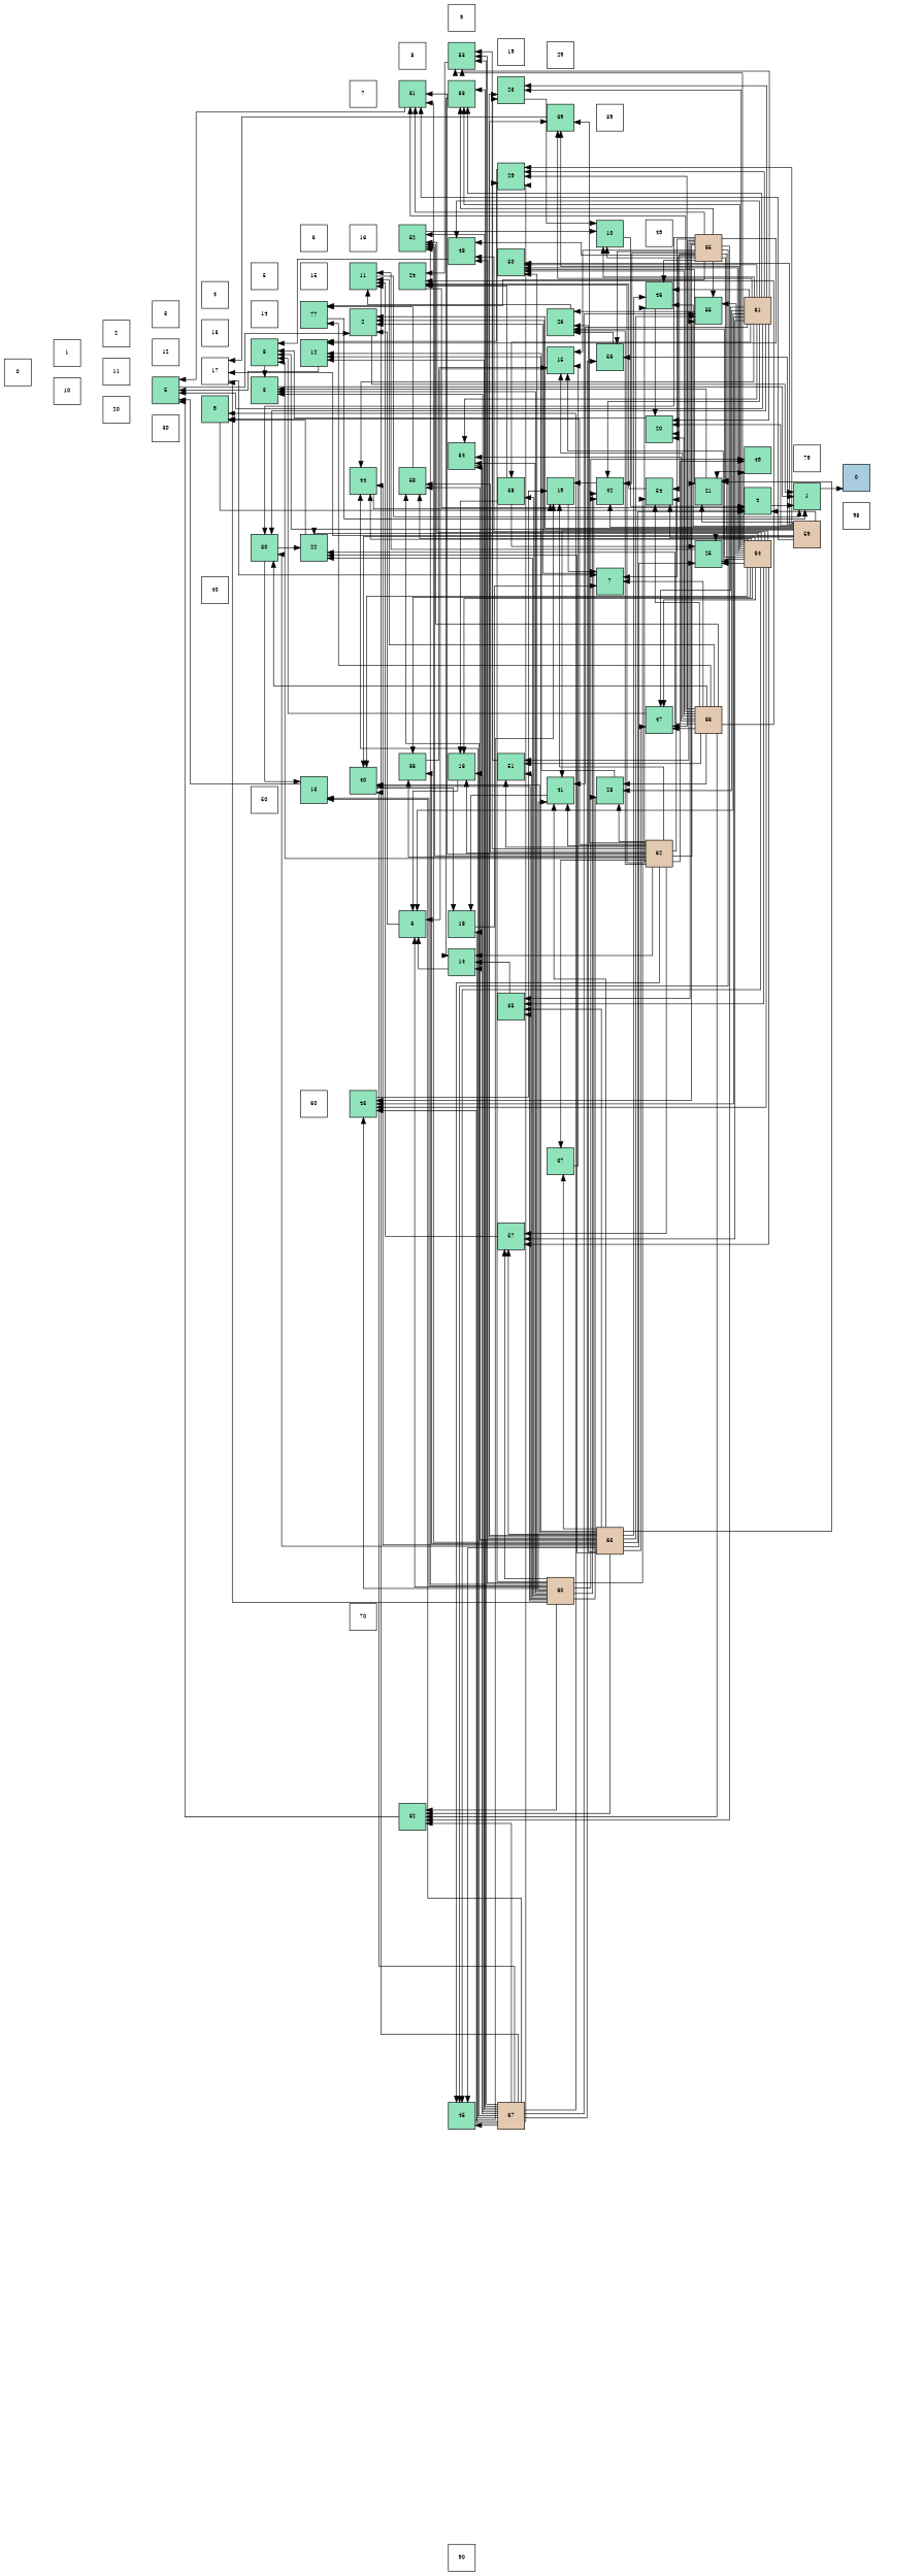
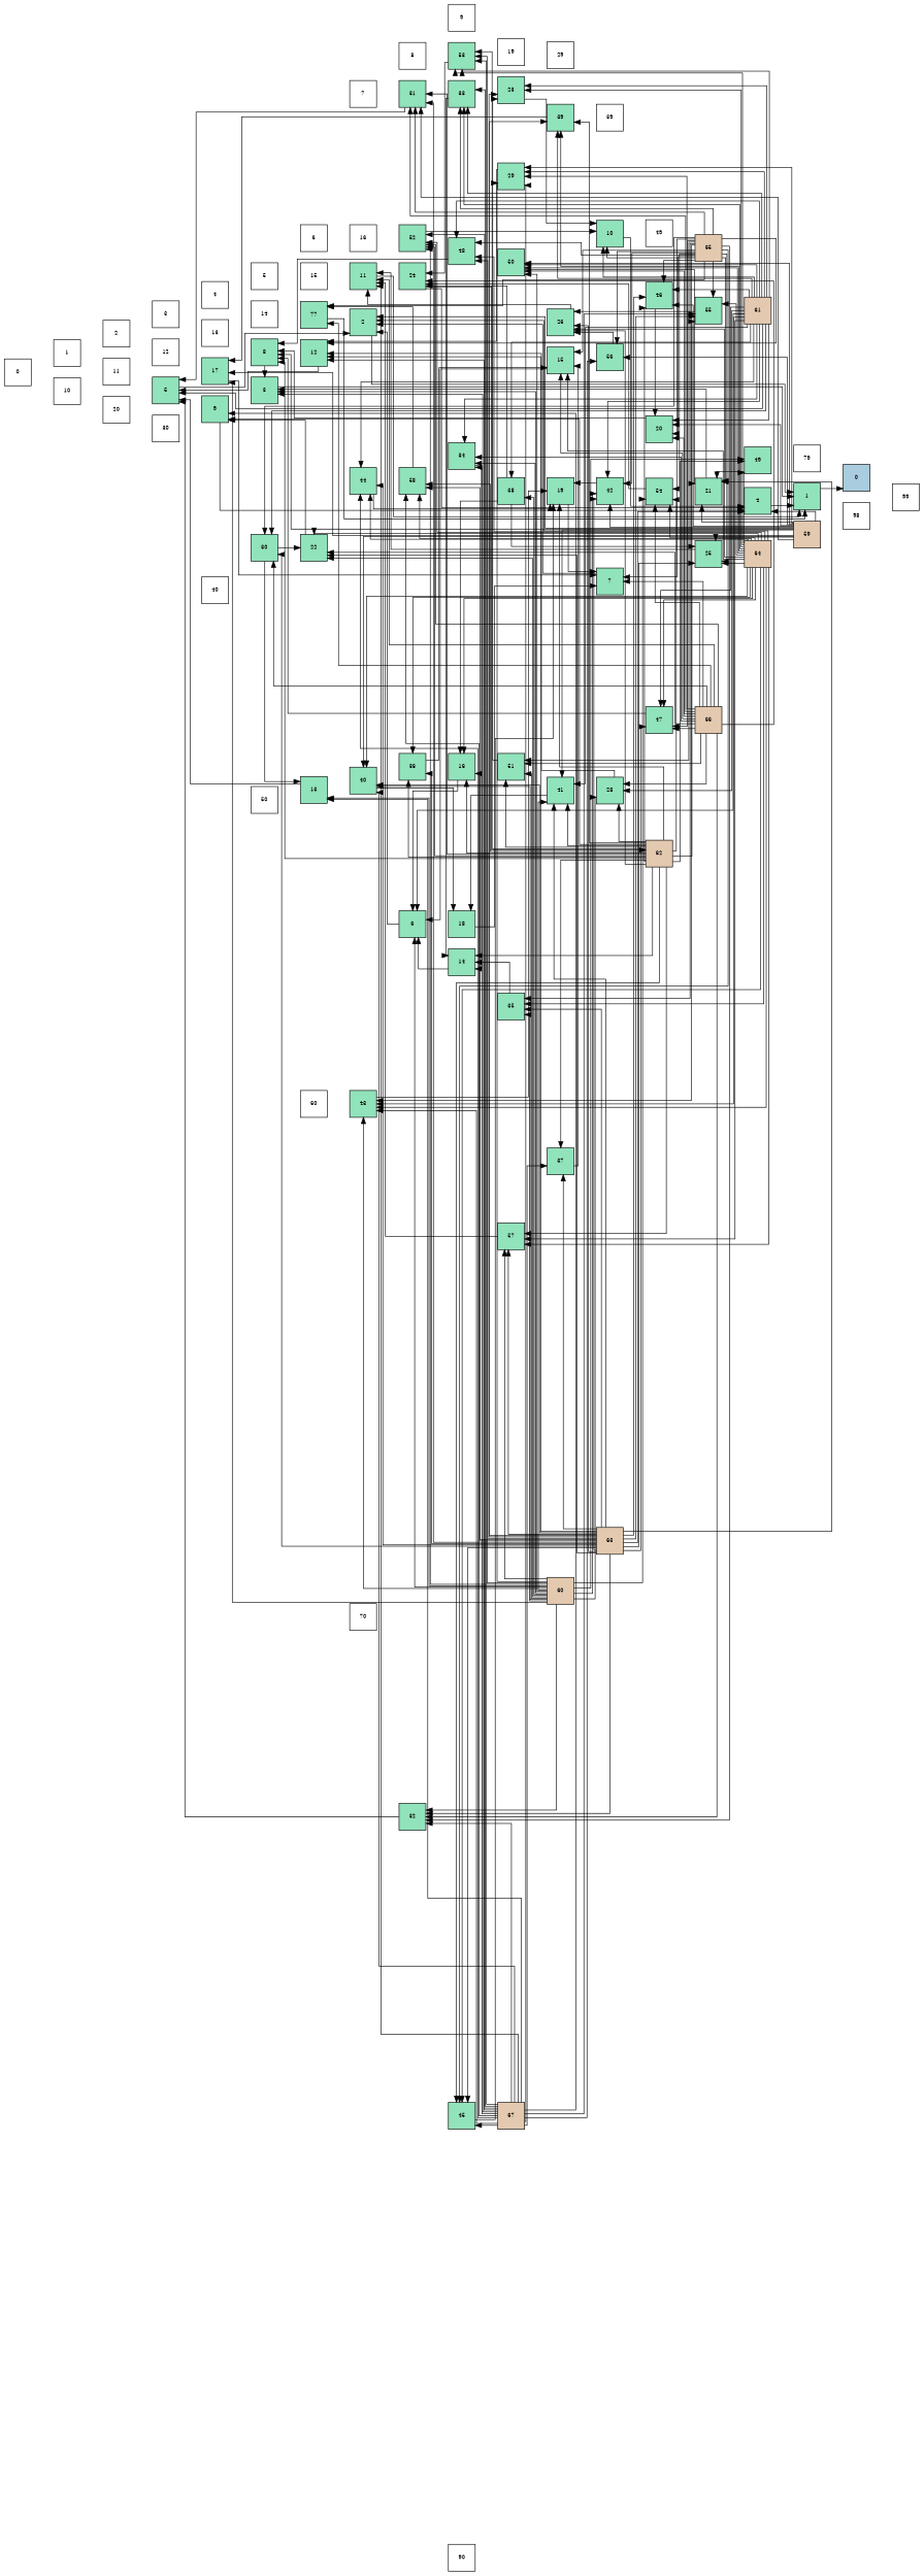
  digraph {
    rank=same
    rankdir=LR
    splines=ortho
    node [fillcolor="#91e3bb" fixedsize=true fontsize=8 shape=square style=filled]
    edge [constraint=false style=vis]
    n1 [fillcolor="#ffffff" label=0 width=0.6]
    n2 [fillcolor="#ffffff" label=1 width=0.6]
    n3 [fillcolor="#ffffff" label=10 width=0.6]
    n4 [fillcolor="#ffffff" label=2 width=0.6]
    n5 [fillcolor="#ffffff" label=11 width=0.6]
    n6 [fillcolor="#ffffff" label=20 width=0.6]
    n7 [fillcolor="#ffffff" label=3 width=0.6]
    n8 [fillcolor="#ffffff" label=12 width=0.6]
    n9 [label=5 width=0.6]
    n10 [fillcolor="#ffffff" label=4 width=0.6]
    n11 [fillcolor="#ffffff" label=13 width=0.6]
-   n12 [fillcolor="#ffffff" label=17 width=0.6]
+   n12 [label=17 width=0.6]
    n13 [fillcolor="#ffffff" label=5 width=0.6]
    n14 [fillcolor="#ffffff" label=14 width=0.6]
    n15 [label=8 width=0.6]
    n16 [fillcolor="#ffffff" label=6 width=0.6]
    n17 [fillcolor="#ffffff" label=15 width=0.6]
    n18 [label=77 width=0.6]
    n19 [fillcolor="#ffffff" label=7 width=0.6]
    n20 [fillcolor="#ffffff" label=16 width=0.6]
    n21 [label=11 width=0.6]
    n22 [fillcolor="#ffffff" label=8 width=0.6]
    n23 [label=31 width=0.6]
    n24 [label=52 width=0.6]
    n25 [fillcolor="#ffffff" label=9 width=0.6]
    n26 [label=53 width=0.6]
    n27 [label=33 width=0.6]
    n28 [fillcolor="#ffffff" label=19 width=0.6]
    n29 [label=23 width=0.6]
    n30 [label=24 width=0.6]
    n31 [fillcolor="#ffffff" label=29 width=0.6]
    n32 [fillcolor="#ffffff" label=30 width=0.6]
    n33 [label=9 width=0.6]
    n34 [label=2 width=0.6]
    n35 [label=3 width=0.6]
    n36 [label=7 width=0.6]
    n37 [label=12 width=0.6]
    n38 [label=1 width=0.6]
    n39 [label=48 width=0.6]
    n40 [label=10 width=0.6]
    n41 [label=29 width=0.6]
    n42 [label=14 width=0.6]
    n43 [label=39 width=0.6]
    n44 [label=4 width=0.6]
    n45 [label=34 width=0.6]
    n46 [fillcolor="#ffffff" label=39 width=0.6]
    n47 [fillcolor="#ffffff" label=40 width=0.6]
    n48 [label=30 width=0.6]
    n49 [label=58 width=0.6]
    n50 [label=22 width=0.6]
    n51 [label=54 width=0.6]
    n52 [label=47 width=0.6]
    n53 [label=44 width=0.6]
    n54 [fillcolor="#a9ccde" label=0 width=0.6]
    n55 [fillcolor="#ffffff" label=98 width=0.6]
    n56 [label=50 width=0.6]
    n57 [fillcolor="#ffffff" label=49 width=0.6]
    n58 [label=46 width=0.6]
    n59 [label=26 width=0.6]
    n60 [label=6 width=0.6]
    n61 [label=35 width=0.6]
    n62 [label=57 width=0.6]
    n63 [fillcolor="#ffffff" label=50 width=0.6]
    n64 [label=13 width=0.6]
    n65 [fillcolor="#e3c9af" label=59 width=0.6]
    n66 [label=40 width=0.6]
    n67 [label=36 width=0.6]
    n68 [label=19 width=0.6]
    n69 [label=16 width=0.6]
    n70 [label=38 width=0.6]
    n71 [label=15 width=0.6]
    n72 [label=21 width=0.6]
    n73 [label=56 width=0.6]
    n74 [fillcolor="#e3c9af" label=65 width=0.6]
    n75 [fillcolor="#ffffff" label=60 width=0.6]
    n76 [label=43 width=0.6]
    n77 [label=18 width=0.6]
    n78 [label=42 width=0.6]
    n79 [label=51 width=0.6]
    n80 [label=25 width=0.6]
    n81 [label=49 width=0.6]
    n82 [label=20 width=0.6]
    n83 [label=55 width=0.6]
    n84 [fillcolor="#e3c9af" label=61 width=0.6]
    n85 [label=32 width=0.6]
    n86 [label=45 width=0.6]
    n87 [fillcolor="#ffffff" label=70 width=0.6]
    n88 [label=41 width=0.6]
    n89 [fillcolor="#e3c9af" label=64 width=0.6]
    n90 [fillcolor="#ffffff" label=79 width=0.6]
    n91 [label=28 width=0.6]
    n92 [label=37 width=0.6]
    n93 [fillcolor="#e3c9af" label=67 width=0.6]
    n94 [fillcolor="#e3c9af" label=66 width=0.6]
    n95 [fillcolor="#e3c9af" label=60 width=0.6]
    n96 [fillcolor="#e3c9af" label=62 width=0.6]
    n97 [fillcolor="#e3c9af" label=63 width=0.6]
+   n98 [fillcolor="#ffffff" label=99 width=0.6]
    n99 [fillcolor="#ffffff" label=90 width=0.6]
    n1 -> n2 [constraint=true style=invis]
    n1 -> n3 [constraint=true style=invis]
    n2 -> n4 [constraint=true style=invis]
    n2 -> n5 [constraint=true style=invis]
    n3 -> n5 [constraint=true style=invis]
    n3 -> n6 [constraint=true style=invis]
    n4 -> n7 [constraint=true style=invis]
    n4 -> n8 [constraint=true style=invis]
    n5 -> n8 [constraint=true style=invis]
    n5 -> n9 [constraint=true style=invis]
    n6 -> n9 [constraint=true style=invis]
    n6 -> n32 [constraint=true style=invis]
    n7 -> n10 [constraint=true style=invis]
    n7 -> n11 [constraint=true style=invis]
    n8 -> n11 [constraint=true style=invis]
    n8 -> n12 [constraint=true style=invis]
    n9 -> n12 [constraint=true style=invis]
    n9 -> n33 [constraint=true style=invis]
    n9 -> n34
    n10 -> n13 [constraint=true style=invis]
    n10 -> n14 [constraint=true style=invis]
    n11 -> n14 [constraint=true style=invis]
    n11 -> n15 [constraint=true style=invis]
    n12 -> n15 [constraint=true style=invis]
    n12 -> n35 [constraint=true style=invis]
    n12 -> n36
    n13 -> n16 [constraint=true style=invis]
    n13 -> n17 [constraint=true style=invis]
    n14 -> n17 [constraint=true style=invis]
    n14 -> n18 [constraint=true style=invis]
    n15 -> n18 [constraint=true style=invis]
    n15 -> n35
    n15 -> n37 [constraint=true style=invis]
    n16 -> n19 [constraint=true style=invis]
    n16 -> n20 [constraint=true style=invis]
    n17 -> n20 [constraint=true style=invis]
    n17 -> n21 [constraint=true style=invis]
    n18 -> n21 [constraint=true style=invis]
    n18 -> n34 [constraint=true style=invis]
    n18 -> n38
    n19 -> n22 [constraint=true style=invis]
    n19 -> n23 [constraint=true style=invis]
    n20 -> n23 [constraint=true style=invis]
    n20 -> n24 [constraint=true style=invis]
    n21 -> n24 [constraint=true style=invis]
    n21 -> n30 [constraint=true style=invis]
    n21 -> n38
    n22 -> n25 [constraint=true style=invis]
    n22 -> n26 [constraint=true style=invis]
    n23 -> n9
    n23 -> n26 [constraint=true style=invis]
    n23 -> n27 [constraint=true style=invis]
    n24 -> n27 [constraint=true style=invis]
    n24 -> n39 [constraint=true style=invis]
    n24 -> n40
    n25 -> n28 [constraint=true style=invis]
    n26 -> n28 [constraint=true style=invis]
    n26 -> n29 [constraint=true style=invis]
    n26 -> n30
    n27 -> n29 [constraint=true style=invis]
    n27 -> n41 [constraint=true style=invis]
    n27 -> n42
    n28 -> n31 [constraint=true style=invis]
    n29 -> n31 [constraint=true style=invis]
    n29 -> n40
    n29 -> n43 [constraint=true style=invis]
    n30 -> n39 [constraint=true style=invis]
    n30 -> n44
    n30 -> n45 [constraint=true style=invis]
    n31 -> n46 [constraint=true style=invis]
    n32 -> n33 [constraint=true style=invis]
    n32 -> n47 [constraint=true style=invis]
    n33 -> n35 [constraint=true style=invis]
    n33 -> n44
    n33 -> n48 [constraint=true style=invis]
    n34 -> n30 [constraint=true style=invis]
    n34 -> n38
    n34 -> n49 [constraint=true style=invis]
    n35 -> n37 [constraint=true style=invis]
    n35 -> n38
    n35 -> n50 [constraint=true style=invis]
    n36 -> n34
    n36 -> n51 [constraint=true style=invis]
    n36 -> n52 [constraint=true style=invis]
    n37 -> n9
    n37 -> n34 [constraint=true style=invis]
    n37 -> n53 [constraint=true style=invis]
    n38 -> n54
    n38 -> n54 [constraint=true style=invis]
    n38 -> n55 [constraint=true style=invis]
    n39 -> n15
    n39 -> n41 [constraint=true style=invis]
    n39 -> n56 [constraint=true style=invis]
    n40 -> n44
    n40 -> n57 [constraint=true style=invis]
    n40 -> n58 [constraint=true style=invis]
    n41 -> n37
    n41 -> n43 [constraint=true style=invis]
    n41 -> n59 [constraint=true style=invis]
    n42 -> n60
    n42 -> n61 [constraint=true style=invis]
    n42 -> n62 [constraint=true style=invis]
    n43 -> n12
    n43 -> n40 [constraint=true style=invis]
    n43 -> n46 [constraint=true style=invis]
    n44 -> n38
    n44 -> n38 [constraint=true style=invis]
    n44 -> n65 [constraint=true style=invis]
    n45 -> n42
    n45 -> n56 [constraint=true style=invis]
    n45 -> n70 [constraint=true style=invis]
    n46 -> n57 [constraint=true style=invis]
    n47 -> n48 [constraint=true style=invis]
    n47 -> n63 [constraint=true style=invis]
    n48 -> n50
    n48 -> n50 [constraint=true style=invis]
    n48 -> n64
    n48 -> n64 [constraint=true style=invis]
    n49 -> n18
    n49 -> n45 [constraint=true style=invis]
    n49 -> n69 [constraint=true style=invis]
    n50 -> n33
    n50 -> n53 [constraint=true style=invis]
    n50 -> n66 [constraint=true style=invis]
    n51 -> n30
    n51 -> n72 [constraint=true style=invis]
    n51 -> n80 [constraint=true style=invis]
    n52 -> n15
    n52 -> n80 [constraint=true style=invis]
    n52 -> n94 [constraint=true style=invis]
    n53 -> n49 [constraint=true style=invis]
    n53 -> n67 [constraint=true style=invis]
    n53 -> n68
+   n54 -> n98 [constraint=true style=invis]
+   n55 -> n98 [constraint=true style=invis]
    n56 -> n59 [constraint=true style=invis]
    n56 -> n71 [constraint=true style=invis]
    n56 -> n72
    n57 -> n74 [constraint=true style=invis]
    n58 -> n74 [constraint=true style=invis]
    n58 -> n82
    n58 -> n83 [constraint=true style=invis]
    n59 -> n21
    n59 -> n40 [constraint=true style=invis]
    n59 -> n73 [constraint=true style=invis]
    n60 -> n34
    n60 -> n42 [constraint=true style=invis]
    n60 -> n77 [constraint=true style=invis]
    n61 -> n42
    n61 -> n88 [constraint=true style=invis]
    n61 -> n92 [constraint=true style=invis]
    n62 -> n21
    n62 -> n92 [constraint=true style=invis]
    n62 -> n95 [constraint=true style=invis]
    n63 -> n64 [constraint=true style=invis]
    n63 -> n75 [constraint=true style=invis]
    n64 -> n9
    n64 -> n66 [constraint=true style=invis]
    n64 -> n76 [constraint=true style=invis]
    n65 -> n12
    n65 -> n15
    n65 -> n23
    n65 -> n34
    n65 -> n41
    n65 -> n44
    n65 -> n55 [constraint=true style=invis]
    n65 -> n56
    n65 -> n58
    n65 -> n66
    n65 -> n72
    n65 -> n73
    n65 -> n78
    n65 -> n80
    n65 -> n82
    n65 -> n88
    n66 -> n60 [constraint=true style=invis]
    n66 -> n67 [constraint=true style=invis]
    n66 -> n77
    n67 -> n69 [constraint=true style=invis]
    n67 -> n71
    n67 -> n77 [constraint=true style=invis]
    n68 -> n36
    n68 -> n36 [constraint=true style=invis]
    n68 -> n78 [constraint=true style=invis]
    n69 -> n60
    n69 -> n70 [constraint=true style=invis]
    n69 -> n79 [constraint=true style=invis]
    n70 -> n30
    n70 -> n68 [constraint=true style=invis]
    n70 -> n69
    n70 -> n71 [constraint=true style=invis]
    n70 -> n80
    n71 -> n60
    n71 -> n73 [constraint=true style=invis]
    n71 -> n78 [constraint=true style=invis]
    n72 -> n35
    n72 -> n44 [constraint=true style=invis]
    n72 -> n81 [constraint=true style=invis]
    n73 -> n58 [constraint=true style=invis]
    n73 -> n59
    n73 -> n82 [constraint=true style=invis]
    n74 -> n18
    n74 -> n23
    n74 -> n27
    n74 -> n36
    n74 -> n37
    n74 -> n39
    n74 -> n40
    n74 -> n48
    n74 -> n51
    n74 -> n52
    n74 -> n58
    n74 -> n61
    n74 -> n71
    n74 -> n72
    n74 -> n73
    n74 -> n76
    n74 -> n78
    n74 -> n79
    n74 -> n80
    n74 -> n82
    n74 -> n83
    n74 -> n84 [constraint=true style=invis]
    n74 -> n85
    n74 -> n86
    n75 -> n76 [constraint=true style=invis]
    n75 -> n87 [constraint=true style=invis]
    n76 -> n60 [constraint=true style=invis]
    n76 -> n68
    n76 -> n85 [constraint=true style=invis]
    n77 -> n36
    n77 -> n61 [constraint=true style=invis]
    n77 -> n79 [constraint=true style=invis]
    n78 -> n51 [constraint=true style=invis]
    n78 -> n68
    n78 -> n82 [constraint=true style=invis]
    n79 -> n29
    n79 -> n68 [constraint=true style=invis]
    n79 -> n88 [constraint=true style=invis]
    n80 -> n21
    n80 -> n44 [constraint=true style=invis]
    n80 -> n89 [constraint=true style=invis]
    n81 -> n38 [constraint=true style=invis]
    n81 -> n72
    n81 -> n90 [constraint=true style=invis]
    n82 -> n15
    n82 -> n72 [constraint=true style=invis]
    n82 -> n83 [constraint=true style=invis]
    n83 -> n59
    n83 -> n81 [constraint=true style=invis]
    n83 -> n84 [constraint=true style=invis]
    n84 -> n9
    n84 -> n26
    n84 -> n27
    n84 -> n29
    n84 -> n39
    n84 -> n40
    n84 -> n41
    n84 -> n43
    n84 -> n45
    n84 -> n48
    n84 -> n52
    n84 -> n53
    n84 -> n56
    n84 -> n58
    n84 -> n60
    n84 -> n62
    n84 -> n70
    n84 -> n76
    n84 -> n78
    n84 -> n82
    n84 -> n88
    n84 -> n90 [constraint=true style=invis]
    n84 -> n91
    n85 -> n9
    n85 -> n42 [constraint=true style=invis]
    n85 -> n86 [constraint=true style=invis]
    n86 -> n62 [constraint=true style=invis]
    n86 -> n68
    n86 -> n93 [constraint=true style=invis]
    n87 -> n85 [constraint=true style=invis]
    n88 -> n36 [constraint=true style=invis]
    n88 -> n77
    n88 -> n91 [constraint=true style=invis]
    n89 -> n24
    n89 -> n26
    n89 -> n27
    n89 -> n29
    n89 -> n34
    n89 -> n39
    n89 -> n43
    n89 -> n49
    n89 -> n50
    n89 -> n51
    n89 -> n52
    n89 -> n53
    n89 -> n56
    n89 -> n59
    n89 -> n61
    n89 -> n62
    n89 -> n65 [constraint=true style=invis]
    n89 -> n66
    n89 -> n67
    n89 -> n69
    n89 -> n71
    n89 -> n76
    n89 -> n80
    n89 -> n81
    n89 -> n83
    n89 -> n86
    n90 -> n54 [constraint=true style=invis]
    n91 -> n37
    n91 -> n52 [constraint=true style=invis]
    n91 -> n96 [constraint=true style=invis]
    n92 -> n71
    n92 -> n91 [constraint=true style=invis]
    n92 -> n97 [constraint=true style=invis]
    n93 -> n21
    n93 -> n24
    n93 -> n26
    n93 -> n27
    n93 -> n33
    n93 -> n35
    n93 -> n37
    n93 -> n41
    n93 -> n45
    n93 -> n49
    n93 -> n53
    n93 -> n64
    n93 -> n66
    n93 -> n73
    n93 -> n76
    n93 -> n83
    n93 -> n85
    n93 -> n86
-   n93 -> n77
+   n93 -> n92
    n93 -> n95 [constraint=true style=invis]
    n94 -> n18
    n94 -> n21
    n94 -> n23
    n94 -> n24
    n94 -> n30
    n94 -> n36
    n94 -> n41
    n94 -> n45
    n94 -> n48
    n94 -> n50
    n94 -> n51
    n94 -> n52
    n94 -> n56
    n94 -> n71
    n94 -> n79
    n94 -> n82
    n94 -> n85
    n94 -> n89 [constraint=true style=invis]
    n94 -> n91
    n95 -> n12
    n95 -> n24
    n95 -> n26
    n95 -> n35
    n95 -> n41
    n95 -> n45
    n95 -> n50
    n95 -> n51
    n95 -> n56
    n95 -> n60
    n95 -> n61
    n95 -> n62
    n95 -> n64
    n95 -> n66
    n95 -> n70
    n95 -> n76
    n95 -> n78
    n95 -> n79
    n95 -> n81
    n95 -> n85
    n95 -> n88
    n95 -> n91
    n95 -> n97 [constraint=true style=invis]
    n96 -> n15
    n96 -> n23
    n96 -> n24
    n96 -> n26
-   n96 -> n30
+   n30 -> n96
    n96 -> n33
    n96 -> n42
    n96 -> n43
    n96 -> n49
    n96 -> n51
    n96 -> n58
    n96 -> n59
    n96 -> n62
    n96 -> n67
    n96 -> n68
    n96 -> n69
    n96 -> n79
    n96 -> n81
    n96 -> n83
    n96 -> n86
    n96 -> n88
    n96 -> n91
    n96 -> n92
    n96 -> n94 [constraint=true style=invis]
    n97 -> n23
    n97 -> n29
    n97 -> n37
    n97 -> n39
    n97 -> n43
    n97 -> n44
    n97 -> n48
    n97 -> n49
    n97 -> n50
    n97 -> n52
    n97 -> n53
    n97 -> n58
    n97 -> n59
    n97 -> n61
    n97 -> n62
    n97 -> n66
    n97 -> n67
    n97 -> n69
    n97 -> n72
    n97 -> n78
    n97 -> n80
    n97 -> n83
    n97 -> n85
    n97 -> n86
    n97 -> n88
    n97 -> n92
    n97 -> n96 [constraint=true style=invis]
    n99 -> n93 [constraint=true style=invis]
  }
